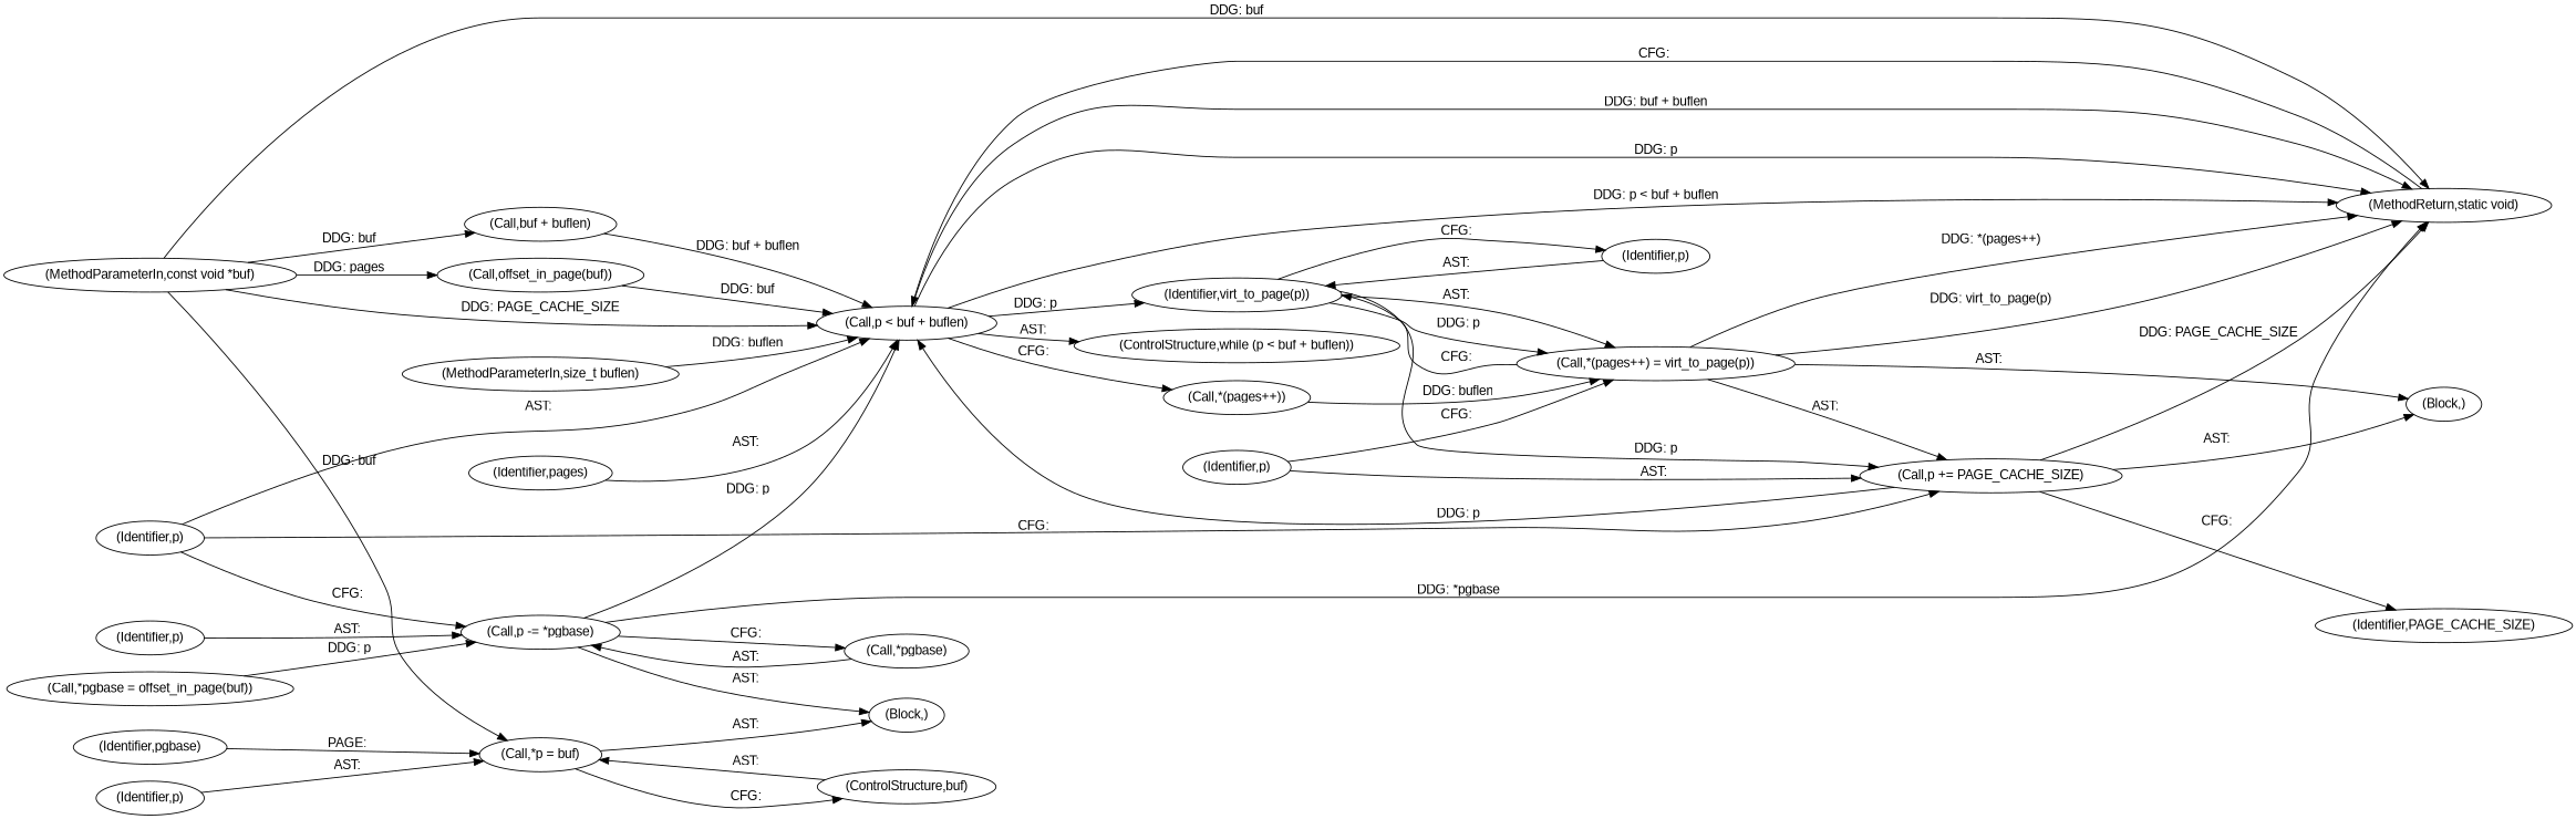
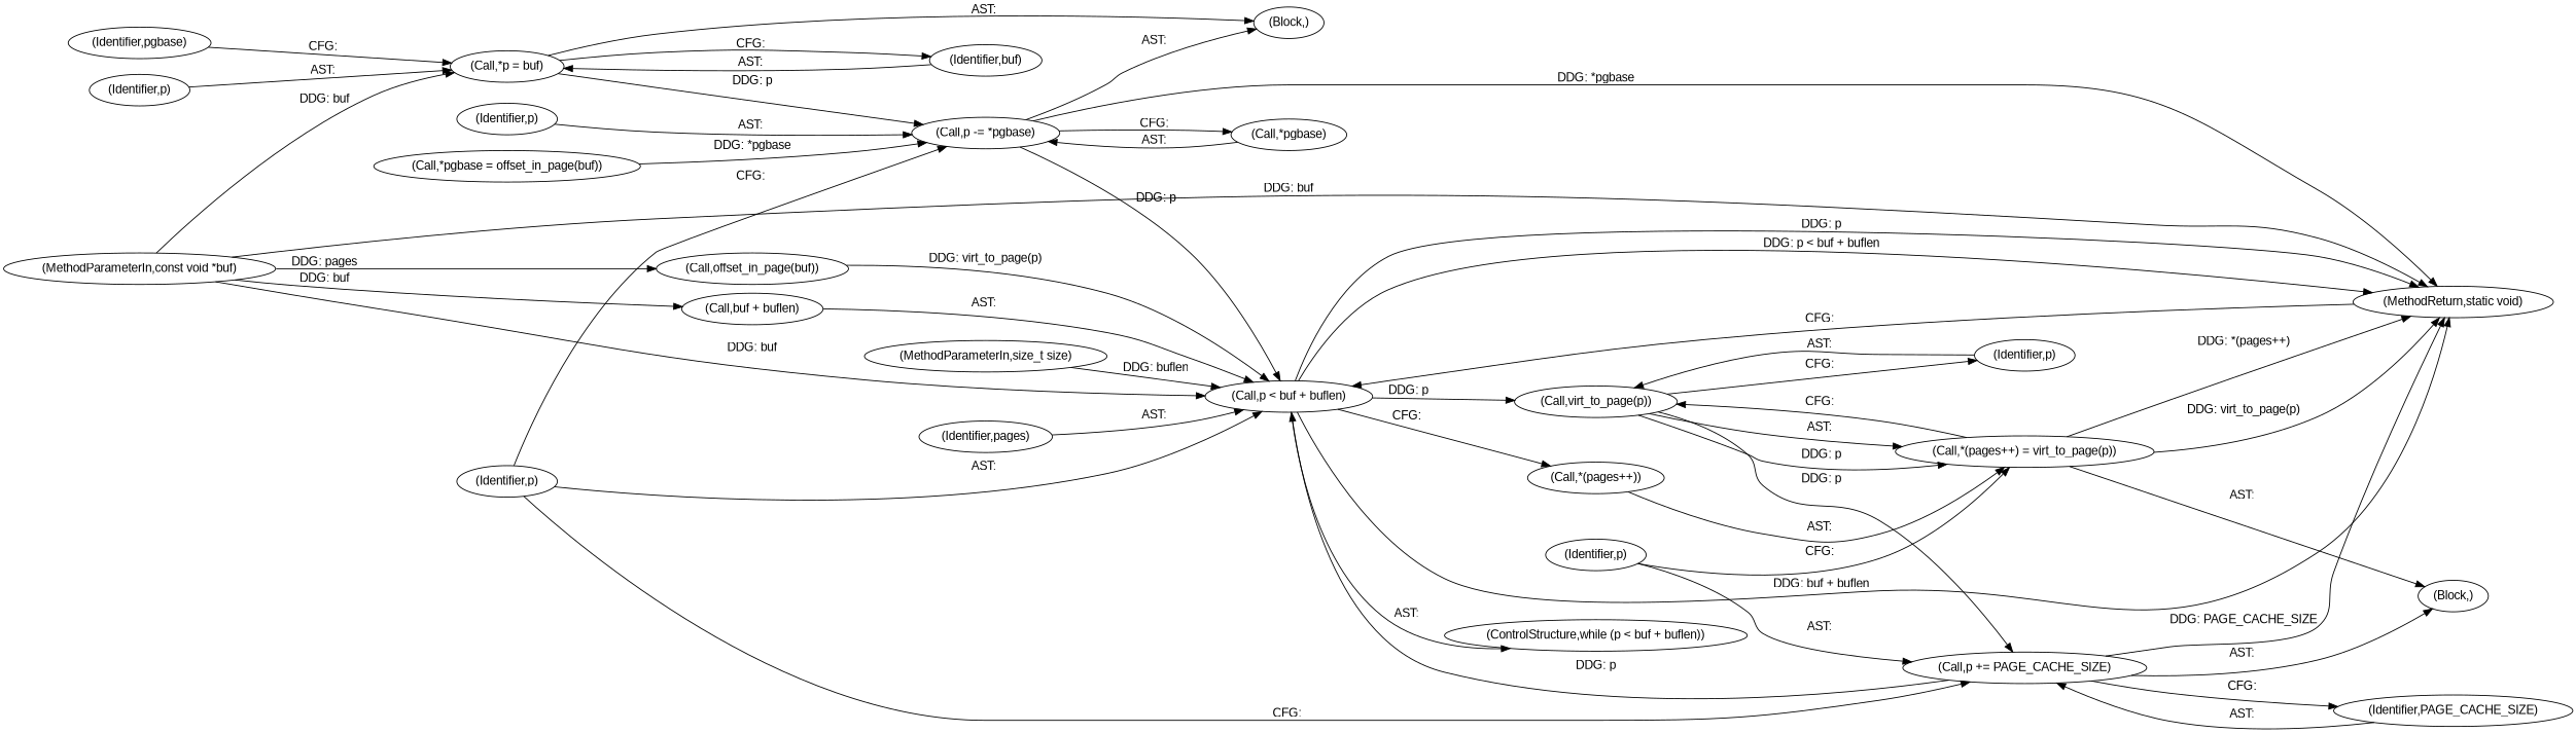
  digraph {
    fontname="Liberation Sans"
    rankdir=LR
    node [fontname="Liberation Sans"]
    edge [fontname="Liberation Sans"]
    n1 [label="(Call,*p = buf)"]
    n2 [label="(Call,p -= *pgbase)"]
-   n3 [label="(ControlStructure,buf)"]
+   n3 [label="(Identifier,buf)"]
    n4 [label="(Block,)"]
    n5 [label="(Call,p < buf + buflen)"]
    n6 [label="(MethodReturn,static void)"]
    n7 [label="(Call,*pgbase)"]
    n8 [label="(MethodParameterIn,const void *buf)"]
    n9 [label="(Call,buf + buflen)"]
    n10 [label="(Call,offset_in_page(buf))"]
-   n11 [label="(Identifier,virt_to_page(p))"]
+   n11 [label="(Call,virt_to_page(p))"]
    n12 [label="(ControlStructure,while (p < buf + buflen))"]
    n13 [label="(Call,*(pages++))"]
    n14 [label="(Call,*(pages++) = virt_to_page(p))"]
    n15 [label="(Call,p += PAGE_CACHE_SIZE)"]
    n16 [label="(Identifier,p)"]
    n17 [label="(Block,)"]
    n18 [label="(Identifier,PAGE_CACHE_SIZE)"]
-   n19 [label="(MethodParameterIn,size_t buflen)"]
+   n19 [label="(MethodParameterIn,size_t size)"]
    n20 [label="(Identifier,p)"]
    n21 [label="(Identifier,pages)"]
    n22 [label="(Identifier,pgbase)"]
    n23 [label="(Identifier,p)"]
    n24 [label="(Identifier,p)"]
    n25 [label="(Identifier,p)"]
    n26 [label="(Call,*pgbase = offset_in_page(buf))"]
+   n1 -> n2 [label="DDG: p"]
    n1 -> n3 [label="CFG: "]
    n1 -> n4 [label="AST: "]
    n2 -> n4 [label="AST: "]
    n2 -> n5 [label="DDG: p"]
    n2 -> n6 [label="DDG: *pgbase"]
    n2 -> n7 [label="CFG: "]
    n3 -> n1 [label="AST: "]
    n5 -> n6 [label="DDG: buf + buflen"]
    n5 -> n6 [label="DDG: p"]
    n5 -> n6 [label="DDG: p < buf + buflen"]
    n5 -> n11 [label="DDG: p"]
    n5 -> n12 [label="AST: "]
    n5 -> n13 [label="CFG: "]
    n6 -> n5 [label="CFG: "]
    n7 -> n2 [label="AST: "]
    n8 -> n1 [label="DDG: buf"]
-   n8 -> n5 [label="DDG: PAGE_CACHE_SIZE"]
+   n8 -> n5 [label="DDG: buf"]
    n8 -> n6 [label="DDG: buf"]
    n8 -> n9 [label="DDG: buf"]
    n8 -> n10 [label="DDG: pages"]
-   n9 -> n5 [label="DDG: buf + buflen"]
-   n10 -> n5 [label="DDG: buf"]
+   n9 -> n5 [label="AST: "]
+   n10 -> n5 [label="DDG: virt_to_page(p)"]
    n11 -> n14 [label="AST: "]
    n11 -> n14 [label="DDG: p"]
    n11 -> n15 [label="DDG: p"]
    n11 -> n16 [label="CFG: "]
-   n13 -> n14 [label="DDG: buflen"]
+   n13 -> n14 [label="AST: "]
    n14 -> n6 [label="DDG: *(pages++)"]
    n14 -> n6 [label="DDG: virt_to_page(p)"]
    n14 -> n11 [label="CFG: "]
    n14 -> n17 [label="AST: "]
    n15 -> n5 [label="DDG: p"]
    n15 -> n6 [label="DDG: PAGE_CACHE_SIZE"]
    n15 -> n17 [label="AST: "]
    n15 -> n18 [label="CFG: "]
    n16 -> n11 [label="AST: "]
-   n14 -> n15 [label="AST: "]
+   n18 -> n15 [label="AST: "]
    n19 -> n5 [label="DDG: buflen"]
    n20 -> n2 [label="CFG: "]
    n20 -> n5 [label="AST: "]
    n20 -> n15 [label="CFG: "]
    n21 -> n5 [label="AST: "]
-   n22 -> n1 [label="PAGE: "]
+   n22 -> n1 [label="CFG: "]
    n23 -> n2 [label="AST: "]
    n24 -> n14 [label="CFG: "]
    n24 -> n15 [label="AST: "]
    n25 -> n1 [label="AST: "]
-   n26 -> n2 [label="DDG: p"]
+   n26 -> n2 [label="DDG: *pgbase"]
  }
